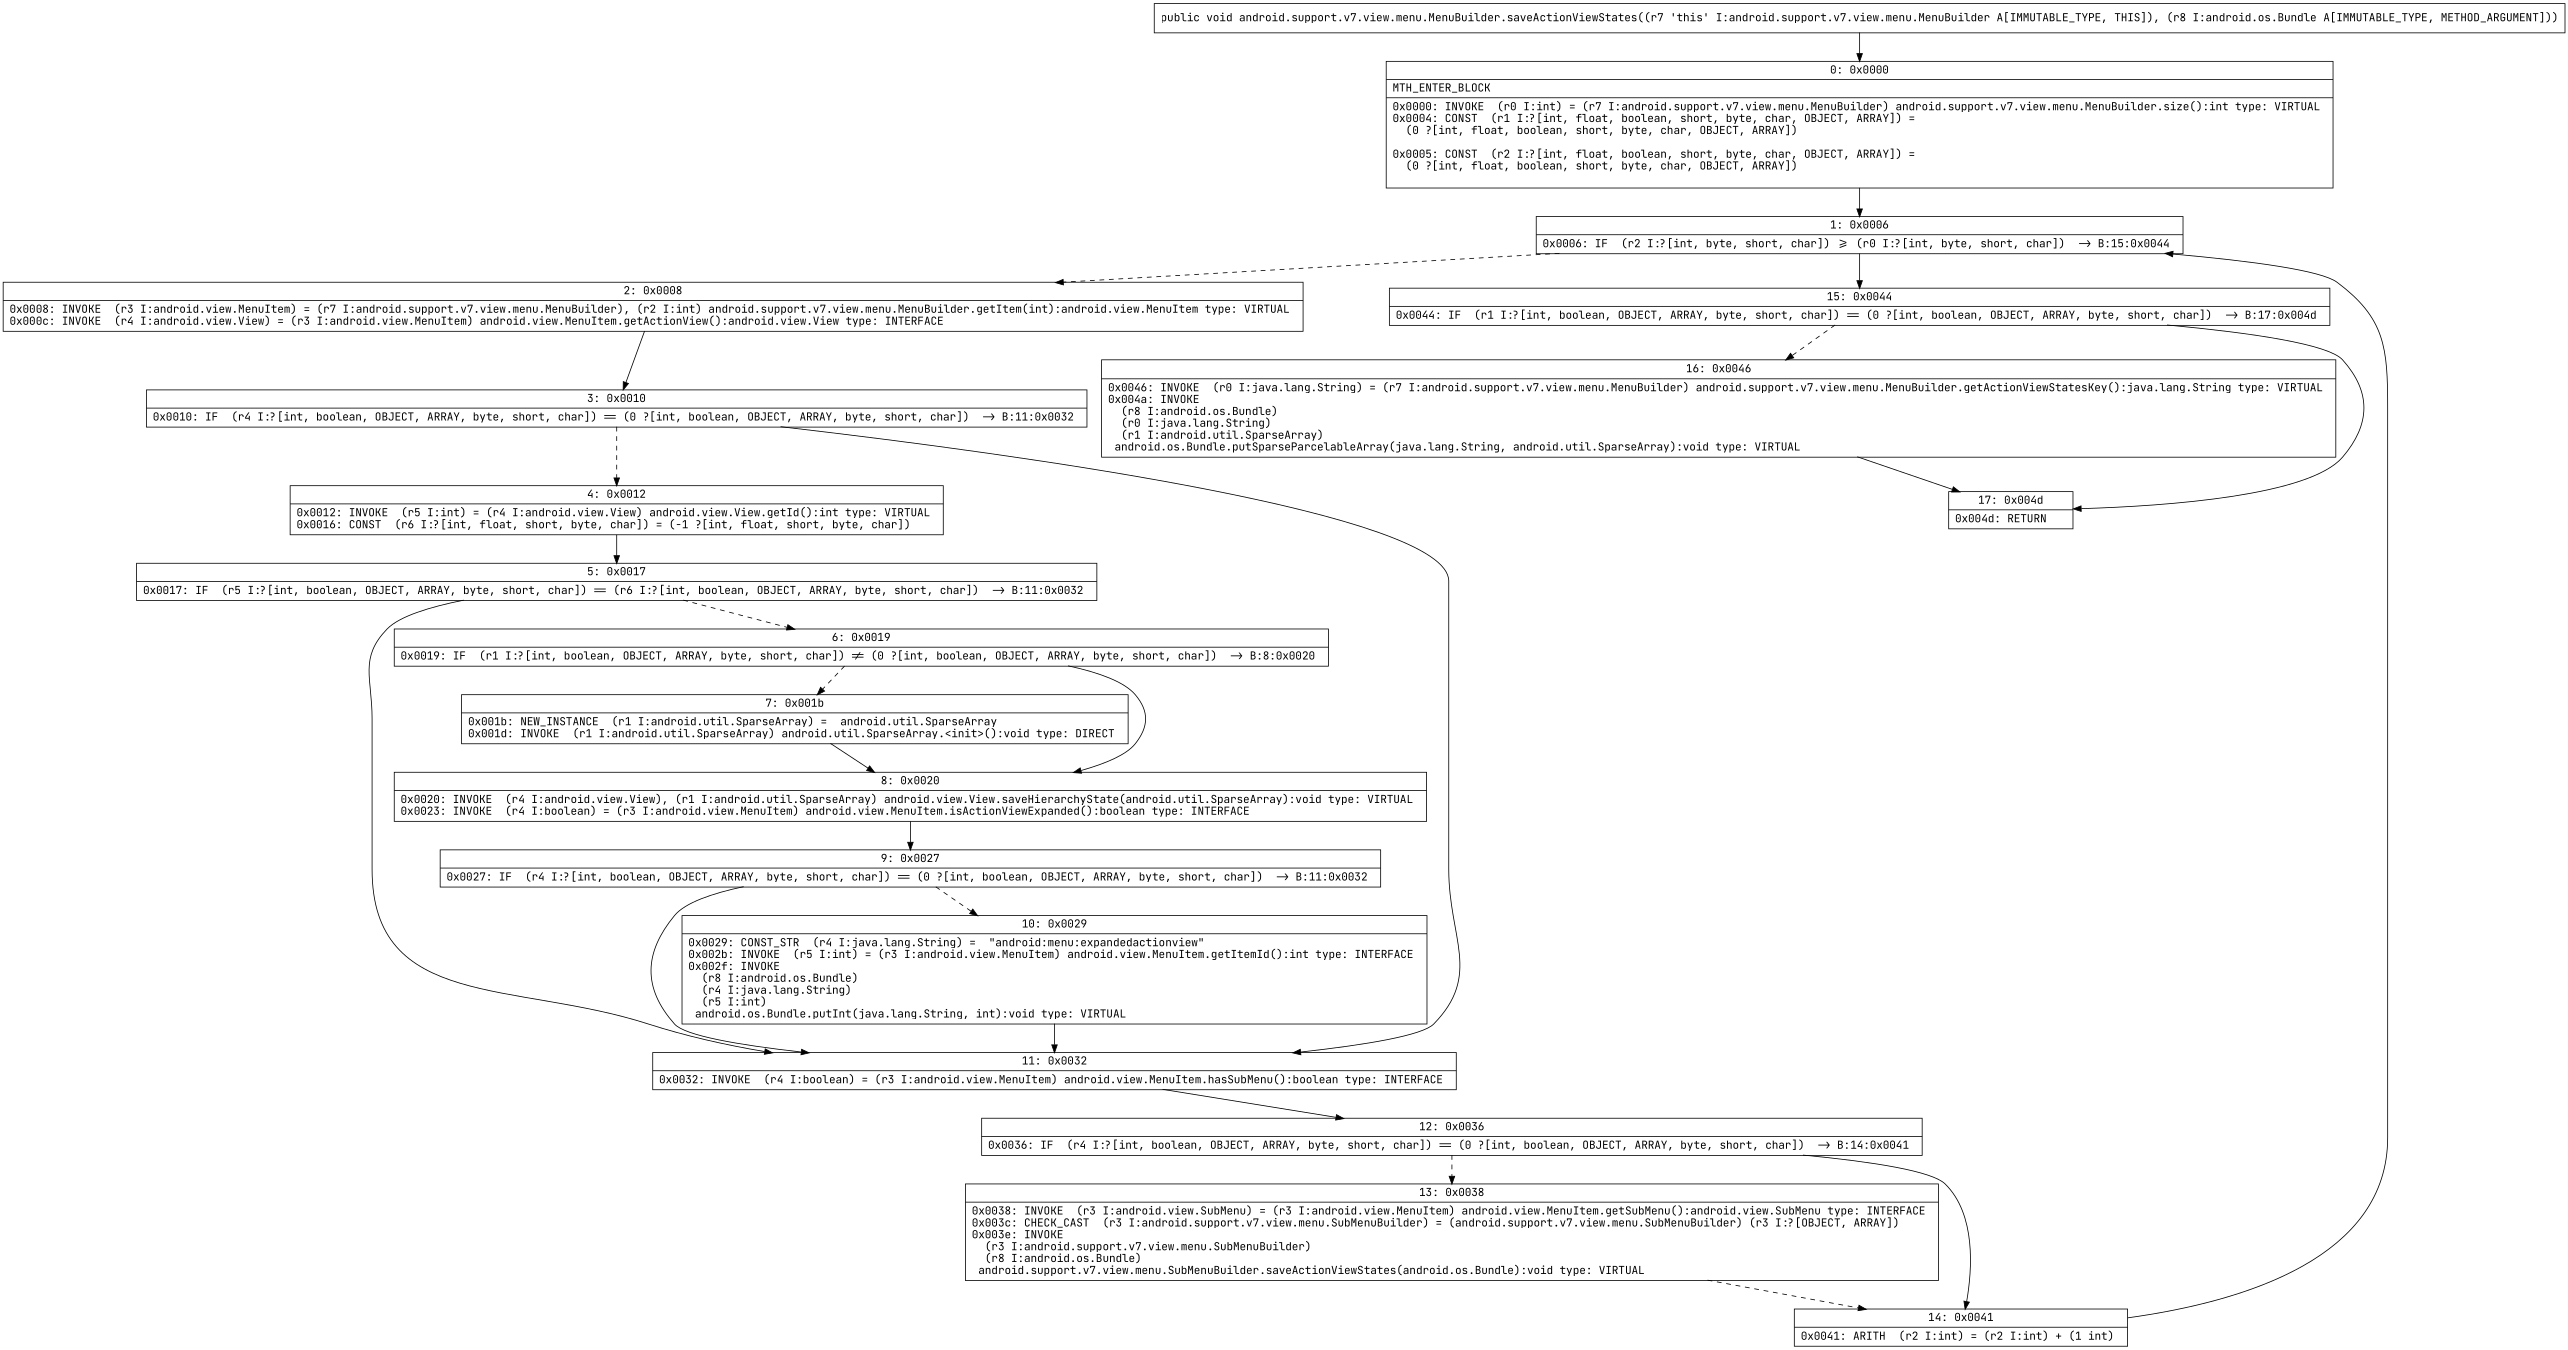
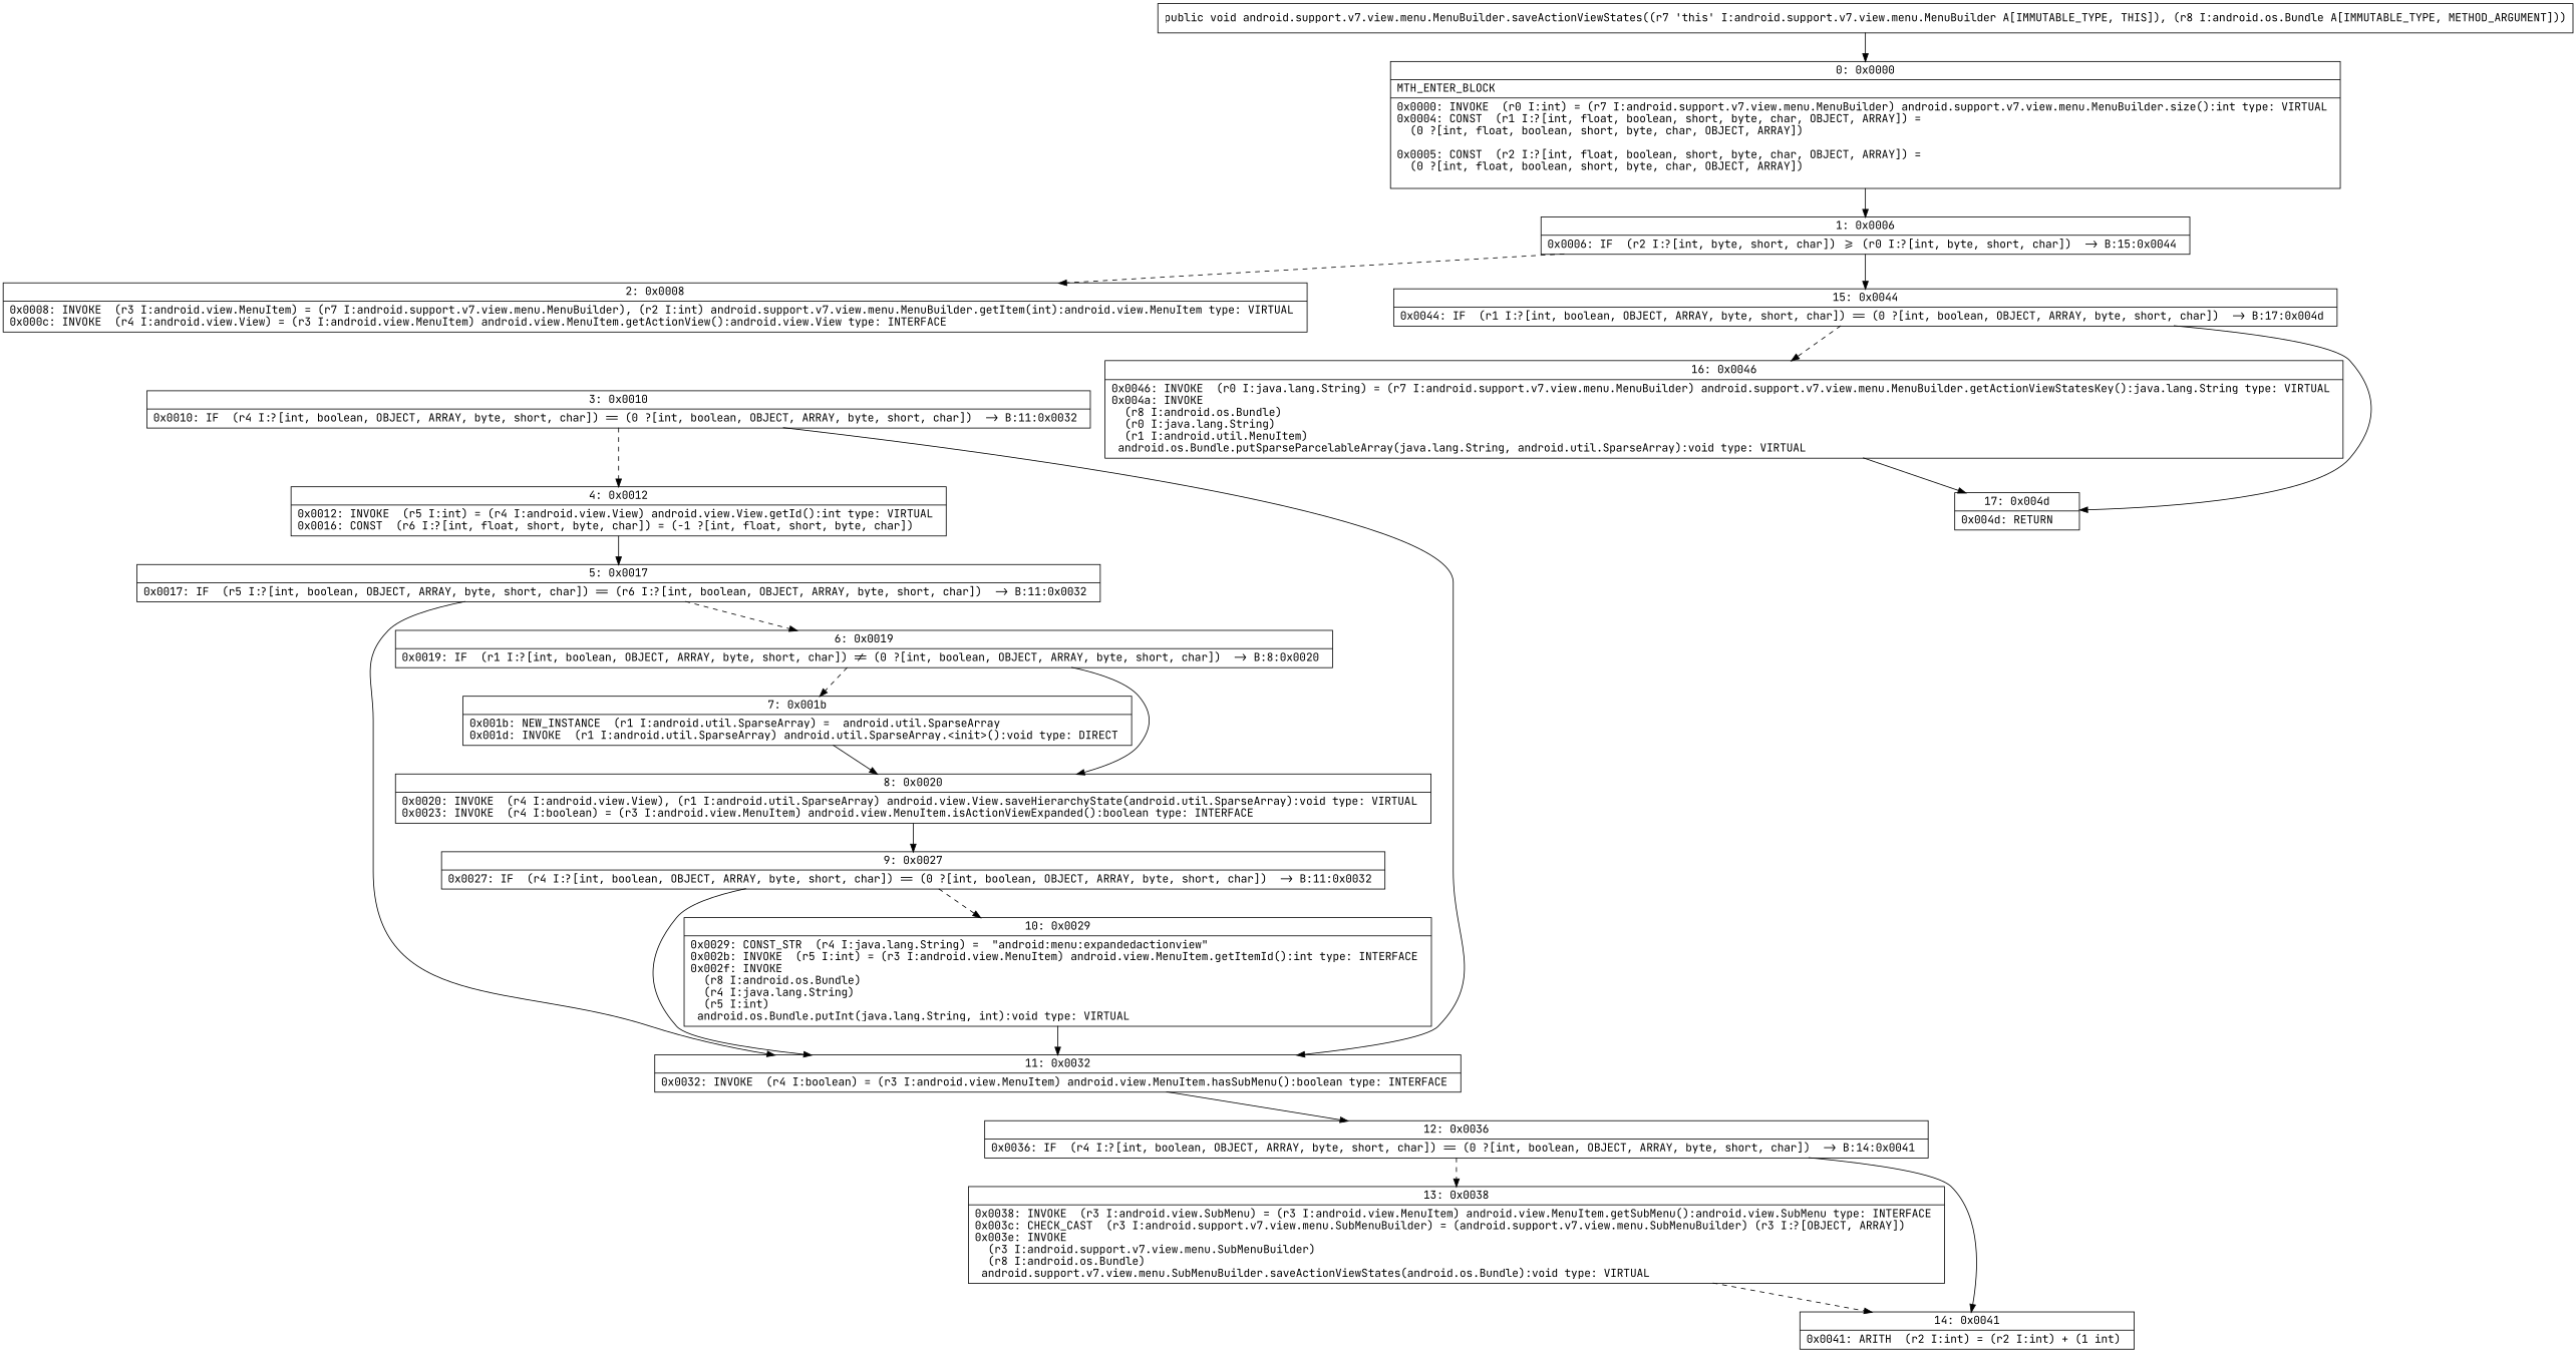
  digraph {
    fontname="JetBrains Mono"
    node [fontname="JetBrains Mono" shape=record]
    edge [fontname="JetBrains Mono"]
    n1 [label="{0\:\ 0x0000|MTH_ENTER_BLOCK\l|0x0000: INVOKE  (r0 I:int) = (r7 I:android.support.v7.view.menu.MenuBuilder) android.support.v7.view.menu.MenuBuilder.size():int type: VIRTUAL \l0x0004: CONST  (r1 I:?[int, float, boolean, short, byte, char, OBJECT, ARRAY]) = \l  (0 ?[int, float, boolean, short, byte, char, OBJECT, ARRAY])\l \l0x0005: CONST  (r2 I:?[int, float, boolean, short, byte, char, OBJECT, ARRAY]) = \l  (0 ?[int, float, boolean, short, byte, char, OBJECT, ARRAY])\l \l}"]
    n2 [label="{1\:\ 0x0006|0x0006: IF  (r2 I:?[int, byte, short, char]) \>= (r0 I:?[int, byte, short, char])  \-\> B:15:0x0044 \l}"]
    n3 [label="{2\:\ 0x0008|0x0008: INVOKE  (r3 I:android.view.MenuItem) = (r7 I:android.support.v7.view.menu.MenuBuilder), (r2 I:int) android.support.v7.view.menu.MenuBuilder.getItem(int):android.view.MenuItem type: VIRTUAL \l0x000c: INVOKE  (r4 I:android.view.View) = (r3 I:android.view.MenuItem) android.view.MenuItem.getActionView():android.view.View type: INTERFACE \l}"]
    n4 [label="{15\:\ 0x0044|0x0044: IF  (r1 I:?[int, boolean, OBJECT, ARRAY, byte, short, char]) == (0 ?[int, boolean, OBJECT, ARRAY, byte, short, char])  \-\> B:17:0x004d \l}"]
    n5 [label="{3\:\ 0x0010|0x0010: IF  (r4 I:?[int, boolean, OBJECT, ARRAY, byte, short, char]) == (0 ?[int, boolean, OBJECT, ARRAY, byte, short, char])  \-\> B:11:0x0032 \l}"]
-   n6 [label="{16\:\ 0x0046|0x0046: INVOKE  (r0 I:java.lang.String) = (r7 I:android.support.v7.view.menu.MenuBuilder) android.support.v7.view.menu.MenuBuilder.getActionViewStatesKey():java.lang.String type: VIRTUAL \l0x004a: INVOKE  \l  (r8 I:android.os.Bundle)\l  (r0 I:java.lang.String)\l  (r1 I:android.util.SparseArray)\l android.os.Bundle.putSparseParcelableArray(java.lang.String, android.util.SparseArray):void type: VIRTUAL \l}"]
+   n6 [label="{16\:\ 0x0046|0x0046: INVOKE  (r0 I:java.lang.String) = (r7 I:android.support.v7.view.menu.MenuBuilder) android.support.v7.view.menu.MenuBuilder.getActionViewStatesKey():java.lang.String type: VIRTUAL \l0x004a: INVOKE  \l  (r8 I:android.os.Bundle)\l  (r0 I:java.lang.String)\l  (r1 I:android.util.MenuItem)\l android.os.Bundle.putSparseParcelableArray(java.lang.String, android.util.SparseArray):void type: VIRTUAL \l}"]
    n7 [label="{17\:\ 0x004d|0x004d: RETURN   \l}"]
    n8 [label="{4\:\ 0x0012|0x0012: INVOKE  (r5 I:int) = (r4 I:android.view.View) android.view.View.getId():int type: VIRTUAL \l0x0016: CONST  (r6 I:?[int, float, short, byte, char]) = (\-1 ?[int, float, short, byte, char]) \l}"]
    n9 [label="{11\:\ 0x0032|0x0032: INVOKE  (r4 I:boolean) = (r3 I:android.view.MenuItem) android.view.MenuItem.hasSubMenu():boolean type: INTERFACE \l}"]
    n10 [label="{5\:\ 0x0017|0x0017: IF  (r5 I:?[int, boolean, OBJECT, ARRAY, byte, short, char]) == (r6 I:?[int, boolean, OBJECT, ARRAY, byte, short, char])  \-\> B:11:0x0032 \l}"]
    n11 [label="{12\:\ 0x0036|0x0036: IF  (r4 I:?[int, boolean, OBJECT, ARRAY, byte, short, char]) == (0 ?[int, boolean, OBJECT, ARRAY, byte, short, char])  \-\> B:14:0x0041 \l}"]
    n12 [label="{6\:\ 0x0019|0x0019: IF  (r1 I:?[int, boolean, OBJECT, ARRAY, byte, short, char]) != (0 ?[int, boolean, OBJECT, ARRAY, byte, short, char])  \-\> B:8:0x0020 \l}"]
    n13 [label="{7\:\ 0x001b|0x001b: NEW_INSTANCE  (r1 I:android.util.SparseArray) =  android.util.SparseArray \l0x001d: INVOKE  (r1 I:android.util.SparseArray) android.util.SparseArray.\<init\>():void type: DIRECT \l}"]
    n14 [label="{8\:\ 0x0020|0x0020: INVOKE  (r4 I:android.view.View), (r1 I:android.util.SparseArray) android.view.View.saveHierarchyState(android.util.SparseArray):void type: VIRTUAL \l0x0023: INVOKE  (r4 I:boolean) = (r3 I:android.view.MenuItem) android.view.MenuItem.isActionViewExpanded():boolean type: INTERFACE \l}"]
    n15 [label="{9\:\ 0x0027|0x0027: IF  (r4 I:?[int, boolean, OBJECT, ARRAY, byte, short, char]) == (0 ?[int, boolean, OBJECT, ARRAY, byte, short, char])  \-\> B:11:0x0032 \l}"]
    n16 [label="{10\:\ 0x0029|0x0029: CONST_STR  (r4 I:java.lang.String) =  \"android:menu:expandedactionview\" \l0x002b: INVOKE  (r5 I:int) = (r3 I:android.view.MenuItem) android.view.MenuItem.getItemId():int type: INTERFACE \l0x002f: INVOKE  \l  (r8 I:android.os.Bundle)\l  (r4 I:java.lang.String)\l  (r5 I:int)\l android.os.Bundle.putInt(java.lang.String, int):void type: VIRTUAL \l}"]
    n17 [label="{13\:\ 0x0038|0x0038: INVOKE  (r3 I:android.view.SubMenu) = (r3 I:android.view.MenuItem) android.view.MenuItem.getSubMenu():android.view.SubMenu type: INTERFACE \l0x003c: CHECK_CAST  (r3 I:android.support.v7.view.menu.SubMenuBuilder) = (android.support.v7.view.menu.SubMenuBuilder) (r3 I:?[OBJECT, ARRAY]) \l0x003e: INVOKE  \l  (r3 I:android.support.v7.view.menu.SubMenuBuilder)\l  (r8 I:android.os.Bundle)\l android.support.v7.view.menu.SubMenuBuilder.saveActionViewStates(android.os.Bundle):void type: VIRTUAL \l}"]
    n18 [label="{14\:\ 0x0041|0x0041: ARITH  (r2 I:int) = (r2 I:int) + (1 int) \l}"]
    n19 [label="{public void android.support.v7.view.menu.MenuBuilder.saveActionViewStates((r7 'this' I:android.support.v7.view.menu.MenuBuilder A[IMMUTABLE_TYPE, THIS]), (r8 I:android.os.Bundle A[IMMUTABLE_TYPE, METHOD_ARGUMENT])) }"]
    n1 -> n2
    n2 -> n3 [style=dashed]
    n2 -> n4
-   n3 -> n5
    n4 -> n6 [style=dashed]
    n4 -> n7
    n5 -> n8 [style=dashed]
    n5 -> n9
    n6 -> n7
    n8 -> n10
    n9 -> n11
    n10 -> n9
    n10 -> n12 [style=dashed]
    n11 -> n17 [style=dashed]
    n11 -> n18
    n12 -> n13 [style=dashed]
    n12 -> n14
    n13 -> n14
    n14 -> n15
    n15 -> n9
    n15 -> n16 [style=dashed]
    n16 -> n9
    n17 -> n18 [style=dashed]
-   n18 -> n2
    n19 -> n1
  }
